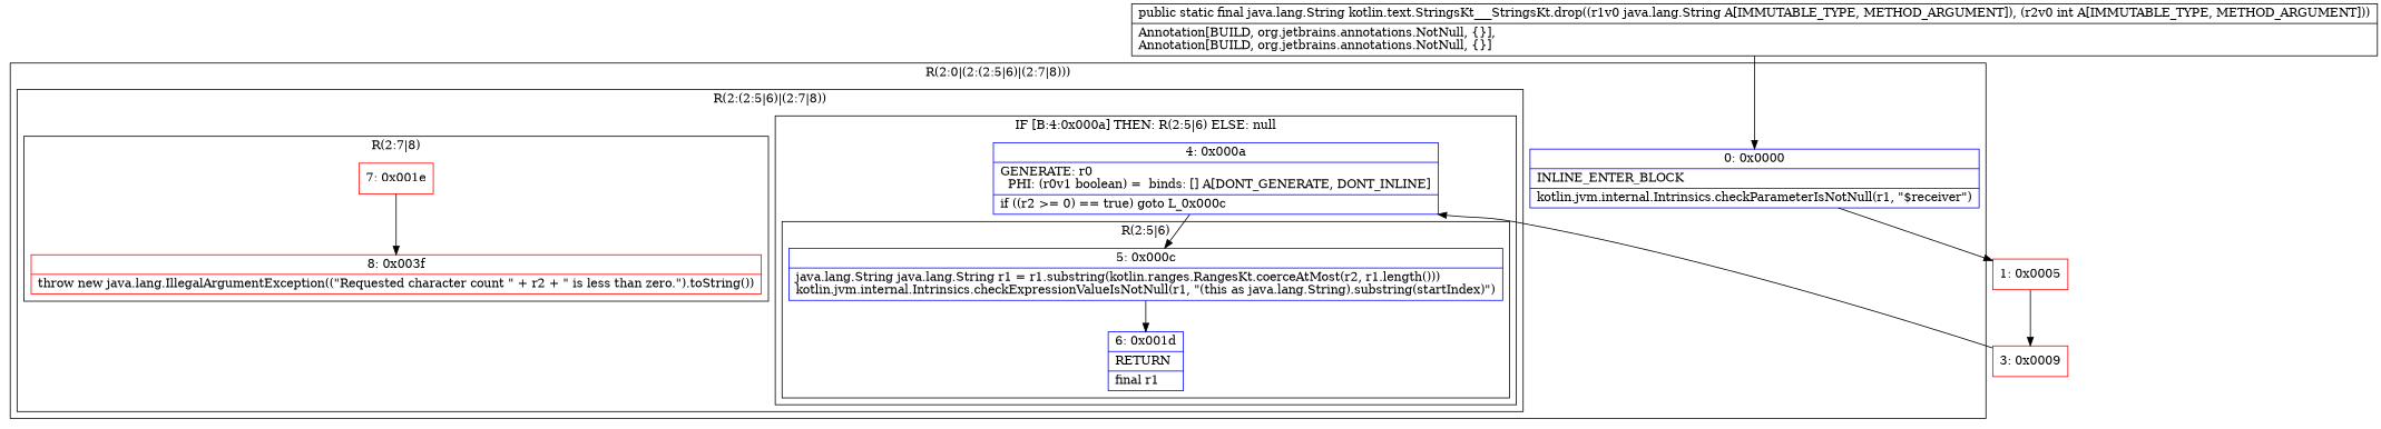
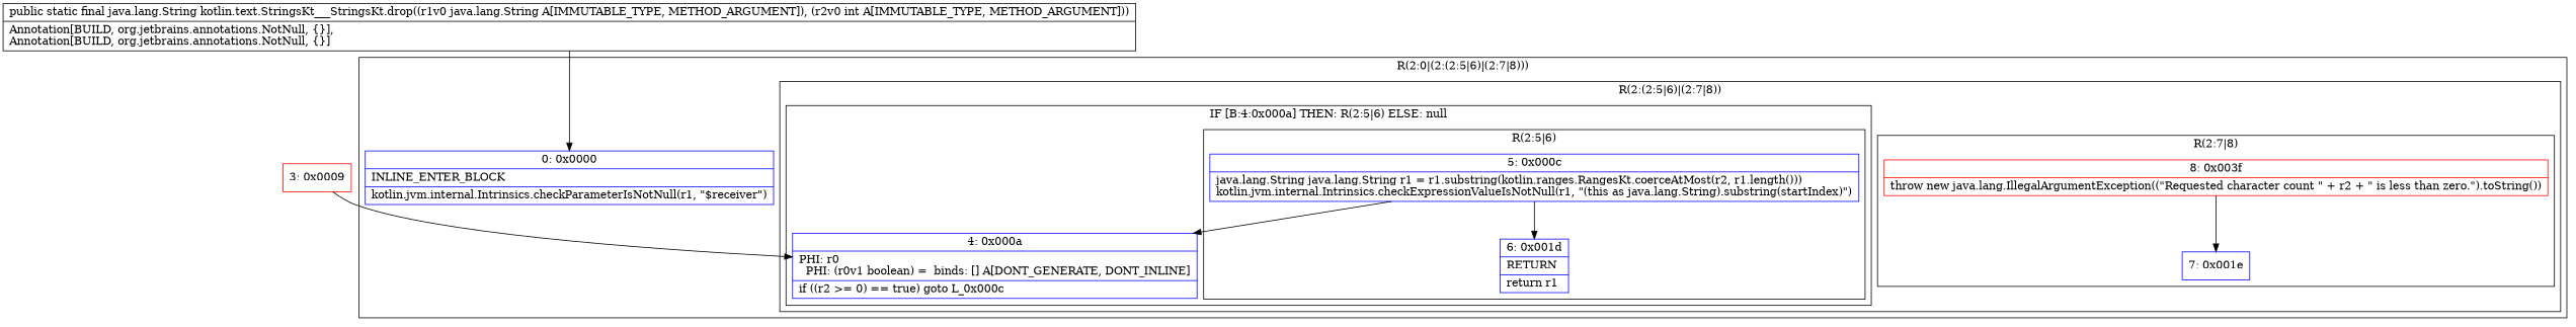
  digraph {
    fontname="DejaVu Serif"
    node [color=blue fontname="DejaVu Serif" shape=record]
    edge [fontname="DejaVu Serif"]
    n1 [label="{5\:\ 0x000c|java.lang.String java.lang.String r1 = r1.substring(kotlin.ranges.RangesKt.coerceAtMost(r2, r1.length()))\lkotlin.jvm.internal.Intrinsics.checkExpressionValueIsNotNull(r1, \"(this as java.lang.String).substring(startIndex)\")\l}"]
-   n2 [label="{6\:\ 0x001d|RETURN\l|final r1\l}"]
-   n3 [label="{4\:\ 0x000a|GENERATE: r0 \l  PHI: (r0v1 boolean) =  binds: [] A[DONT_GENERATE, DONT_INLINE]\l|if ((r2 \>= 0) == true) goto L_0x000c\l}"]
-   n4 [color=red label="{7\:\ 0x001e}"]
+   n2 [label="{6\:\ 0x001d|RETURN\l|return r1\l}"]
+   n3 [label="{4\:\ 0x000a|PHI: r0 \l  PHI: (r0v1 boolean) =  binds: [] A[DONT_GENERATE, DONT_INLINE]\l|if ((r2 \>= 0) == true) goto L_0x000c\l}"]
+   n4 [label="{7\:\ 0x001e}"]
    n5 [color=red label="{8\:\ 0x003f|throw new java.lang.IllegalArgumentException((\"Requested character count \" + r2 + \" is less than zero.\").toString())\l}"]
    n6 [label="{0\:\ 0x0000|INLINE_ENTER_BLOCK\l|kotlin.jvm.internal.Intrinsics.checkParameterIsNotNull(r1, \"$receiver\")\l}"]
-   n7 [color=red label="{1\:\ 0x0005}"]
    n8 [color=red label="{3\:\ 0x0009}"]
    n9 [label="{public static final java.lang.String kotlin.text.StringsKt___StringsKt.drop((r1v0 java.lang.String A[IMMUTABLE_TYPE, METHOD_ARGUMENT]), (r2v0 int A[IMMUTABLE_TYPE, METHOD_ARGUMENT]))  | Annotation[BUILD, org.jetbrains.annotations.NotNull, \{\}], \lAnnotation[BUILD, org.jetbrains.annotations.NotNull, \{\}]\l}" color=""]
    subgraph cluster_1 {
      label="R(2:0|(2:(2:5|6)|(2:7|8)))"
      n6
      subgraph cluster_2 {
        label="R(2:(2:5|6)|(2:7|8))"
        subgraph cluster_3 {
          label="IF [B:4:0x000a] THEN: R(2:5|6) ELSE: null"
          n3
          subgraph cluster_4 {
            label="R(2:5|6)"
            n1
            n2
          }
        }
        subgraph cluster_5 {
          label="R(2:7|8)"
          n4
          n5
        }
      }
    }
    n1 -> n2
-   n3 -> n1
-   n4 -> n5
-   n6 -> n7
-   n7 -> n8
+   n1 -> n3
+   n5 -> n4
    n8 -> n3
    n9 -> n6
  }
